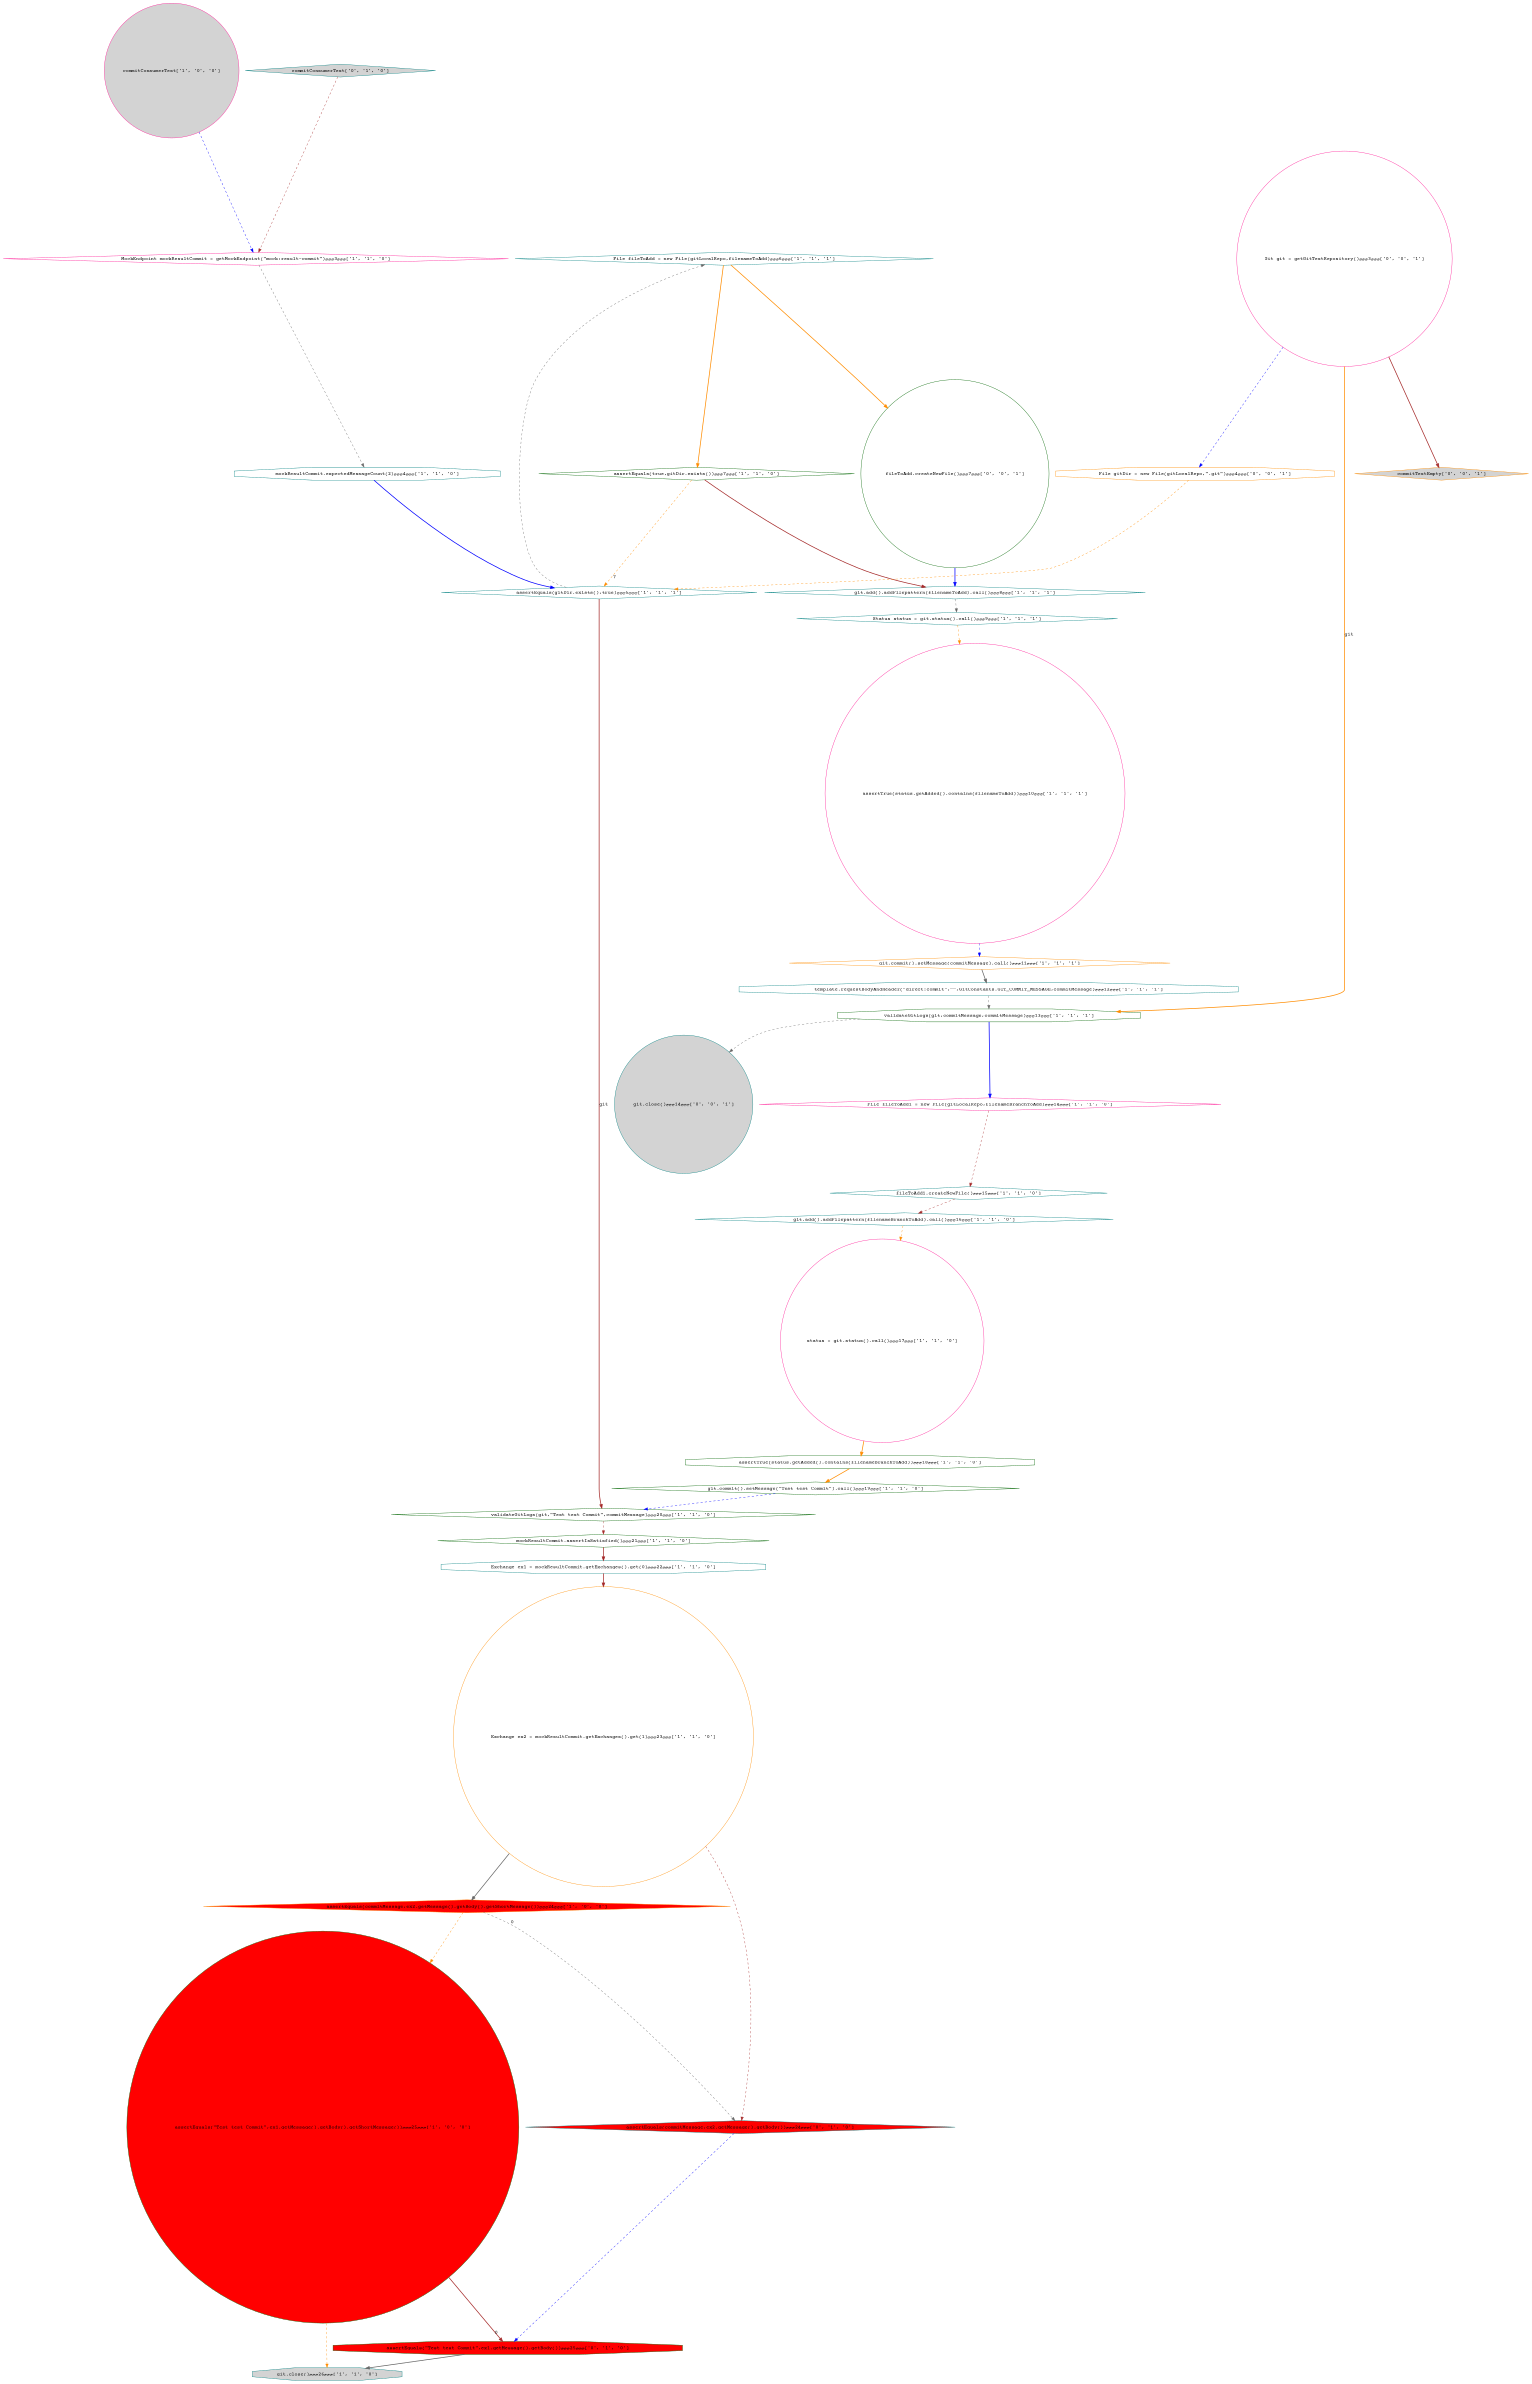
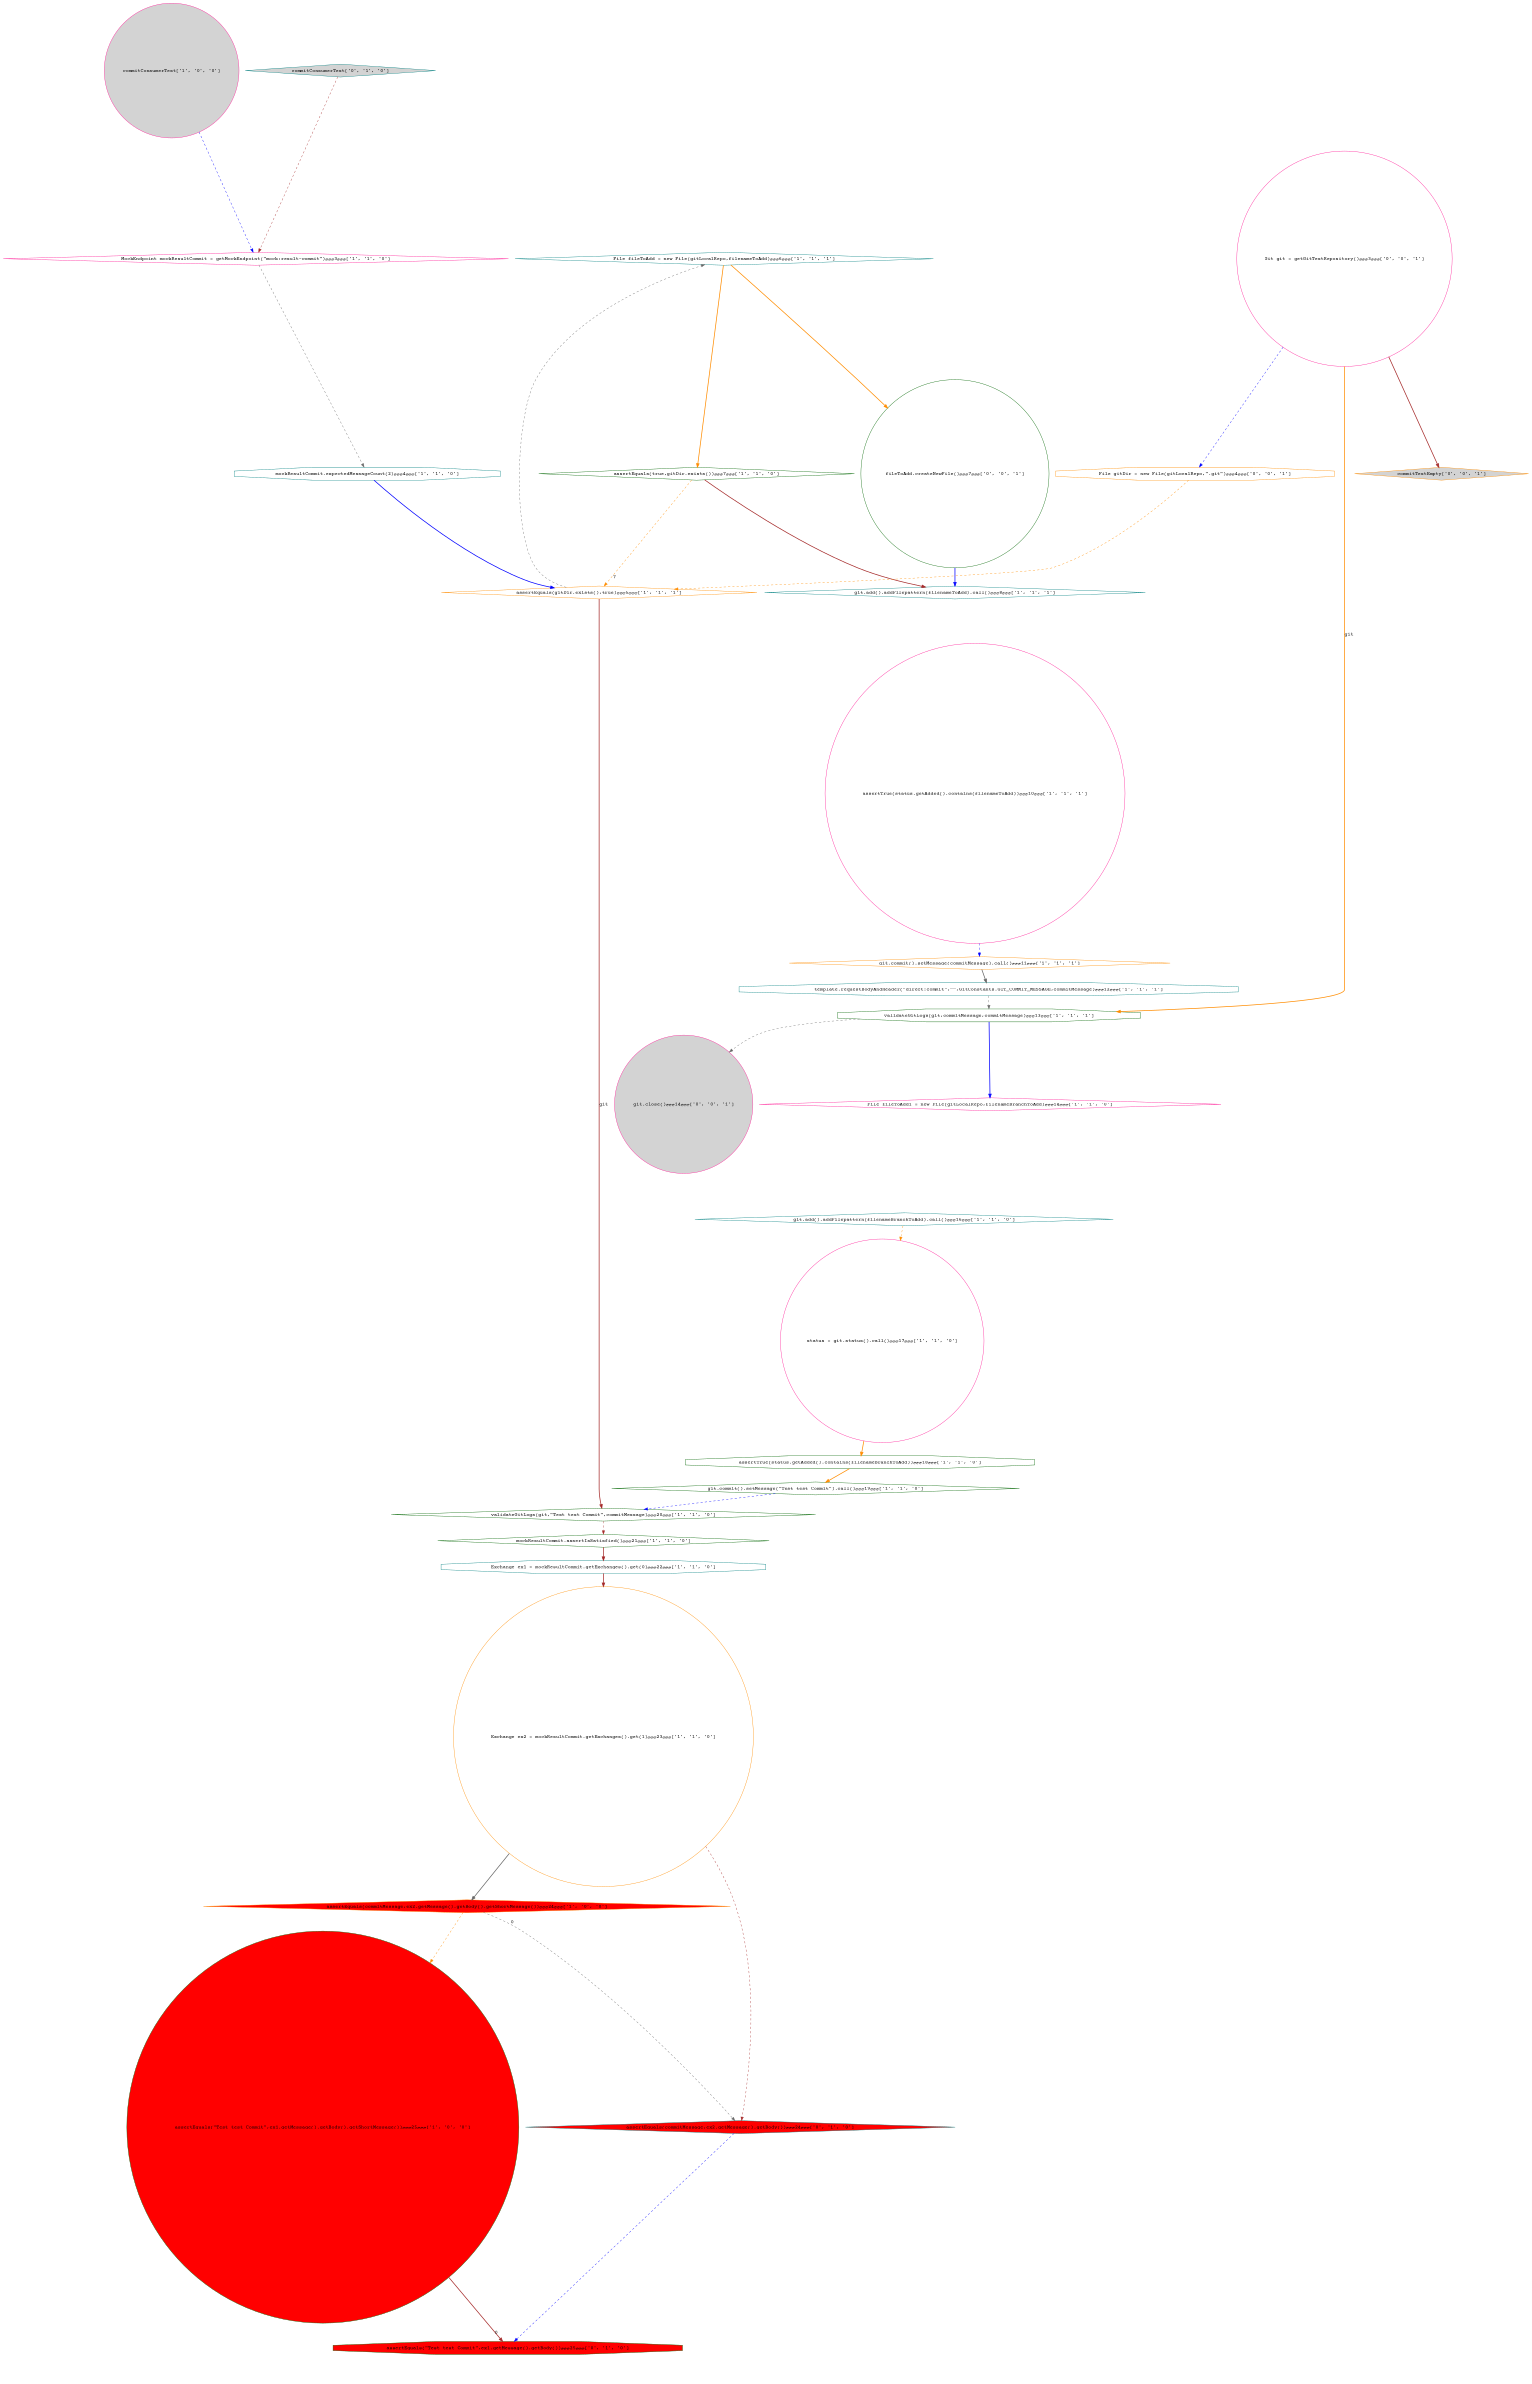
  digraph {
    fontname="Courier Prime"
    node [color=teal fillcolor=white fontname="Courier Prime" shape=diamond style=filled]
    edge [color=darkorange fontname="Courier Prime" style=dashed]
    n1 [label="File fileToAdd = new File(gitLocalRepo,filenameToAdd)@@@6@@@['1', '1', '1']"]
    n2 [color=darkgreen label="assertEquals(true,gitDir.exists())@@@7@@@['1', '1', '0']"]
    n3 [color=darkgreen label="fileToAdd.createNewFile()@@@7@@@['0', '0', '1']" shape=circle]
-   n4 [label="assertEquals(gitDir.exists(),true)@@@5@@@['1', '1', '1']"]
+   n4 [color=darkorange label="assertEquals(gitDir.exists(),true)@@@5@@@['1', '1', '1']"]
    n5 [label="git.add().addFilepattern(filenameToAdd).call()@@@8@@@['1', '1', '1']"]
    n6 [color=darkgreen label="validateGitLogs(git,\"Test test Commit\",commitMessage)@@@20@@@['1', '1', '0']"]
    n7 [color=darkgreen label="mockResultCommit.assertIsSatisfied()@@@21@@@['1', '1', '0']"]
-   n8 [label="Status status = git.status().call()@@@9@@@['1', '1', '1']"]
    n9 [color=deeppink label="assertTrue(status.getAdded().contains(filenameToAdd))@@@10@@@['1', '1', '1']" shape=circle]
    n10 [label="mockResultCommit.expectedMessageCount(2)@@@4@@@['1', '1', '0']" shape=octagon]
    n11 [color=darkorange fillcolor=lightgray label="commitTestEmpty['0', '0', '1']"]
    n12 [color=deeppink label="Git git = getGitTestRepository()@@@3@@@['0', '0', '1']" shape=circle]
    n13 [color=darkgreen label="validateGitLogs(git,commitMessage,commitMessage)@@@13@@@['1', '1', '1']" shape=octagon]
    n14 [color=darkorange label="File gitDir = new File(gitLocalRepo,\".git\")@@@4@@@['0', '0', '1']" shape=octagon]
    n15 [color=darkorange label="git.commit().setMessage(commitMessage).call()@@@11@@@['1', '1', '1']"]
    n16 [label="template.requestBodyAndHeader(\"direct:commit\",\"\",GitConstants.GIT_COMMIT_MESSAGE,commitMessage)@@@12@@@['1', '1', '1']" shape=octagon]
    n17 [color=deeppink label="status = git.status().call()@@@17@@@['1', '1', '0']" shape=circle]
    n18 [color=darkgreen label="assertTrue(status.getAdded().contains(filenameBranchToAdd))@@@18@@@['1', '1', '0']" shape=octagon]
    n19 [color=darkgreen label="git.commit().setMessage(\"Test test Commit\").call()@@@19@@@['1', '1', '0']"]
    n20 [color=deeppink fillcolor=lightgray label="commitConsumerTest['1', '0', '0']" shape=circle]
    n21 [color=deeppink label="MockEndpoint mockResultCommit = getMockEndpoint(\"mock:result-commit\")@@@3@@@['1', '1', '0']"]
    n22 [color=darkorange label="Exchange ex2 = mockResultCommit.getExchanges().get(1)@@@23@@@['1', '1', '0']" shape=circle]
    n23 [color=darkorange fillcolor=red label="assertEquals(commitMessage,ex2.getMessage().getBody().getShortMessage())@@@24@@@['1', '0', '0']"]
    n24 [fillcolor=red label="assertEquals(commitMessage,ex2.getMessage().getBody())@@@24@@@['0', '1', '0']"]
    n25 [color=darkgreen fillcolor=red label="assertEquals(\"Test test Commit\",ex1.getMessage().getBody().getShortMessage())@@@25@@@['1', '0', '0']" shape=circle]
    n26 [color=darkgreen fillcolor=red label="assertEquals(\"Test test Commit\",ex1.getMessage().getBody())@@@25@@@['0', '1', '0']" shape=octagon]
    n27 [label="git.add().addFilepattern(filenameBranchToAdd).call()@@@16@@@['1', '1', '0']"]
    n28 [label="Exchange ex1 = mockResultCommit.getExchanges().get(0)@@@22@@@['1', '1', '0']" shape=octagon]
-   n29 [fillcolor=lightgray label="git.close()@@@26@@@['1', '1', '0']" shape=octagon]
    n30 [fillcolor=lightgray label="commitConsumerTest['0', '1', '0']"]
-   n31 [fillcolor=lightgray label="git.close()@@@14@@@['0', '0', '1']" shape=circle]
+   n31 [color=deeppink fillcolor=lightgray label="git.close()@@@14@@@['0', '0', '1']" shape=circle]
    n32 [color=deeppink label="File fileToAdd1 = new File(gitLocalRepo,filenameBranchToAdd)@@@14@@@['1', '1', '0']"]
-   n33 [label="fileToAdd1.createNewFile()@@@15@@@['1', '1', '0']"]
    n1 -> n2 [style=bold]
    n1 -> n3 [style=bold]
    n2 -> n4 [label=7]
    n2 -> n5 [color=brown style=bold]
    n3 -> n5 [color=blue style=bold]
    n4 -> n1 [color=gray40]
    n4 -> n6 [color=brown label=git style=bold]
-   n5 -> n8 [color=gray40]
    n6 -> n7 [color=brown]
    n7 -> n28 [color=brown style=bold]
-   n8 -> n9
    n9 -> n15 [color=blue]
    n10 -> n4 [color=blue style=bold]
    n12 -> n11 [color=brown style=bold]
    n12 -> n13 [label=git style=bold]
    n12 -> n14 [color=blue]
    n13 -> n31 [color=gray40]
    n13 -> n32 [color=blue style=bold]
    n14 -> n4
    n15 -> n16 [color=gray40 style=bold]
    n16 -> n13 [color=gray40]
    n17 -> n18 [style=bold]
    n18 -> n19 [style=bold]
    n19 -> n6 [color=blue]
    n20 -> n21 [color=blue]
    n21 -> n10 [color=gray40]
    n22 -> n23 [color=gray40 style=bold]
    n22 -> n24 [color=brown]
    n23 -> n24 [color=gray40 label=0]
    n23 -> n25
    n24 -> n26 [color=blue]
    n25 -> n26 [color=brown label=0 style=bold]
-   n25 -> n29
-   n26 -> n29 [color=gray40 style=bold]
    n27 -> n17
    n28 -> n22 [color=brown style=bold]
    n30 -> n21 [color=brown]
-   n32 -> n33 [color=brown]
-   n33 -> n27 [color=brown]
  }
